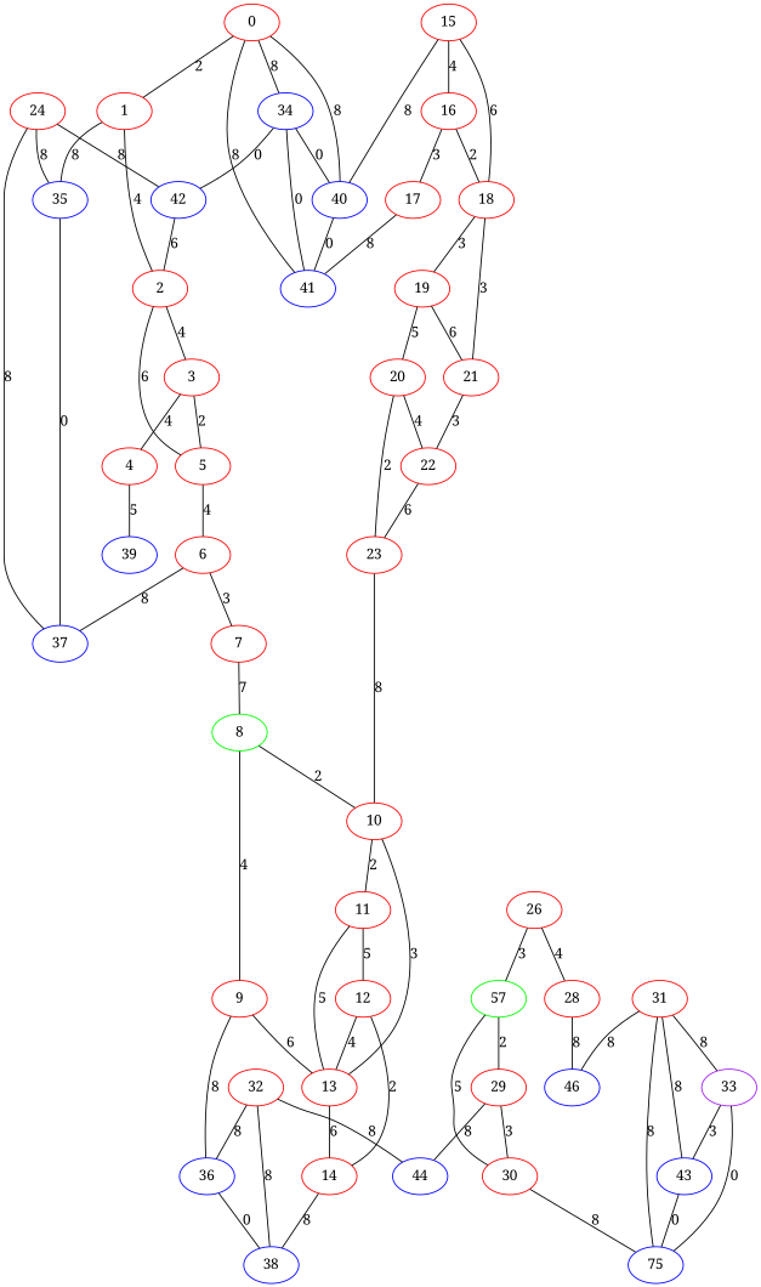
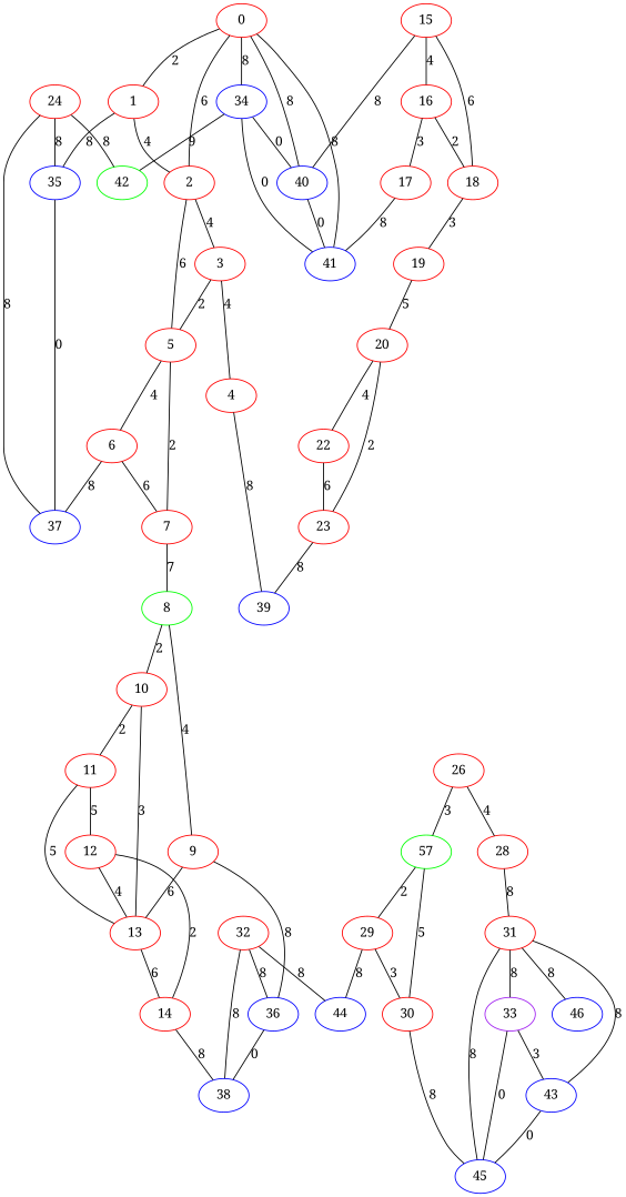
  graph {
    fontname="Noto Serif"
    node [color=red fontname="Noto Serif" weight=1]
    edge [fontname="Noto Serif"]
    0
    1
    2
    34 [color=blue weight=3]
    40 [color=blue weight=3]
    41 [color=blue weight=3]
    35 [color=blue weight=3]
    3
    5
-   42 [color=blue weight=3]
+   42 [color=green weight=3]
    37 [color=blue weight=3]
    4
    6
    7
    39 [color=blue weight=3]
    8 [color=green weight=2]
    9
    10
    36 [color=blue weight=3]
    13
    11
    38 [color=blue weight=3]
    12
    14
    15
    16
    18
    17
    19
-   21
    20
    22
    23
    24
    26
    28
    n37 [color=green label=57 weight=2]
    46 [color=blue weight=3]
    43 [color=blue weight=3]
-   45 [color=blue weight=3 label=75]
+   45 [color=blue weight=3]
    29
    30
    44 [color=blue weight=3]
    31
    33 [color=purple weight=4]
    32
    0 -- 1 [label=2]
-   42 -- 2 [label=6]
+   0 -- 2 [label=6]
    0 -- 34 [label=8]
    0 -- 40 [label=8]
    0 -- 41 [label=8]
    1 -- 2 [label=4]
    1 -- 35 [label=8]
    2 -- 3 [label=4]
    2 -- 5 [label=6]
    34 -- 40 [label=0]
    34 -- 41 [label=0]
-   34 -- 42 [label=0]
+   34 -- 42 [label=9]
    40 -- 41 [label=0]
    35 -- 37 [label=0]
    3 -- 5 [label=2]
    3 -- 4 [label=4]
    5 -- 6 [label=4]
-   4 -- 39 [label=5]
+   5 -- 7 [label=2]
+   4 -- 39 [label=8]
    6 -- 37 [label=8]
-   6 -- 7 [label=3]
+   6 -- 7 [label=6]
    7 -- 8 [label=7]
    8 -- 9 [label=4]
    8 -- 10 [label=2]
    9 -- 36 [label=8]
    9 -- 13 [label=6]
    10 -- 13 [label=3]
    10 -- 11 [label=2]
    36 -- 38 [label=0]
    13 -- 14 [label=6]
    11 -- 13 [label=5]
    11 -- 12 [label=5]
    12 -- 13 [label=4]
    12 -- 14 [label=2]
    14 -- 38 [label=8]
    15 -- 40 [label=8]
    15 -- 16 [label=4]
    15 -- 18 [label=6]
    16 -- 18 [label=2]
    16 -- 17 [label=3]
    18 -- 19 [label=3]
-   18 -- 21 [label=3]
    17 -- 41 [label=8]
-   19 -- 21 [label=6]
    19 -- 20 [label=5]
-   21 -- 22 [label=3]
    20 -- 22 [label=4]
    20 -- 23 [label=2]
    22 -- 23 [label=6]
-   23 -- 10 [label=8]
+   23 -- 39 [label=8]
    24 -- 35 [label=8]
    24 -- 42 [label=8]
    24 -- 37 [label=8]
    26 -- 28 [label=4]
    26 -- n37 [label=3]
-   28 -- 46 [label=8]
+   28 -- 31 [label=8]
    n37 -- 29 [label=2]
    n37 -- 30 [label=5]
    43 -- 45 [label=0]
    29 -- 30 [label=3]
    29 -- 44 [label=8]
    30 -- 45 [label=8]
    31 -- 46 [label=8]
    31 -- 43 [label=8]
    31 -- 45 [label=8]
    31 -- 33 [label=8]
    33 -- 43 [label=3]
    33 -- 45 [label=0]
    32 -- 36 [label=8]
    32 -- 38 [label=8]
    32 -- 44 [label=8]
  }
